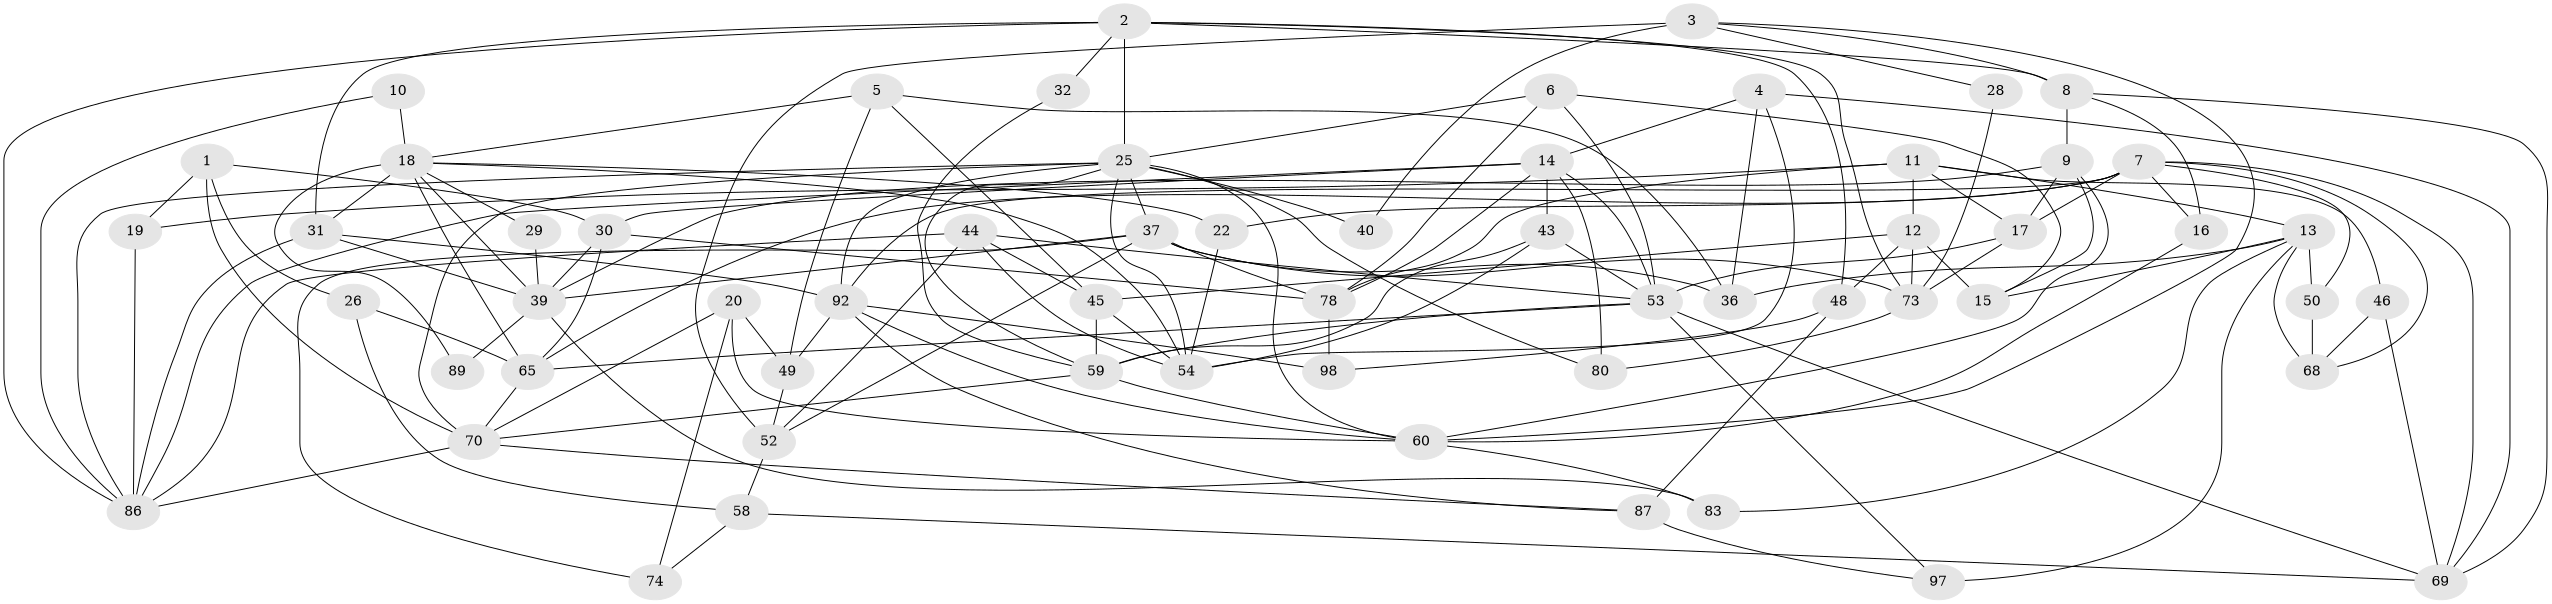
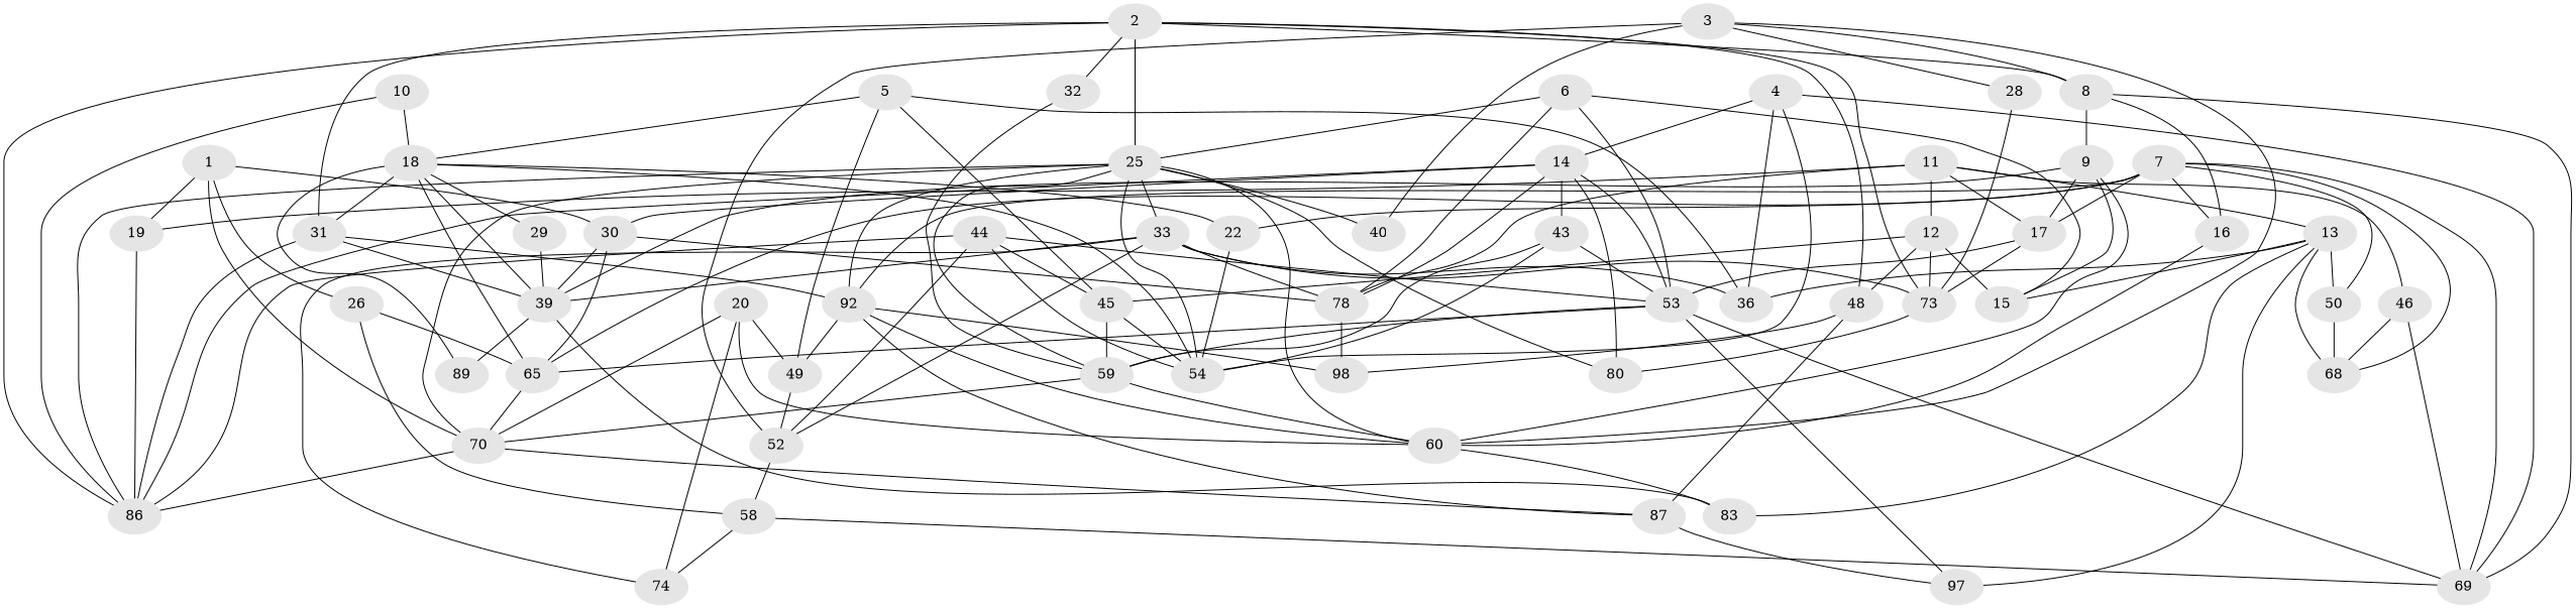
  graph {
    node [color=gray90 style=filled]
    1 [super="+35"]
    19
    26 [super="+66"]
    30 [super="+34"]
    70 [super="+71"]
    86 [super="+91"]
    65 [super="+77"]
    58
    78 [super="+88"]
    39 [super="+75"]
    87 [super="+100"]
    2 [super="+64"]
    8 [super="+23"]
    25 [super="+63"]
    31 [super="+61"]
    32
    48 [super="+72"]
    73 [super="+85"]
    69 [super="+96"]
    16 [super="+38"]
    9 [super="+62"]
    40
    60 [super="+81"]
    54 [super="+67"]
    n25 [label=92 super="+57"]
    80 [super="+82"]
-   33 [label=37]
+   33
    59 [super="+93"]
    98
    3 [super="+51"]
    28
    52 [super="+84"]
    83
    4 [super="+56"]
    14 [super="+47"]
    36 [super="+99"]
    53 [super="+90"]
    43 [super="+76"]
    18 [super="+92"]
    22
    29
    89
    5
    45 [super="+55"]
    49
    15 [super="+37"]
    6
    97
    7 [super="+41"]
    17
    50
    68 [super="+94"]
    10
    11 [super="+24"]
    12 [super="+27"]
    13 [super="+21"]
    46 [super="+79"]
    20
    74
    44 [super="+95"]
    1 -- 19
    1 -- 26 [weight=2]
    1 -- 30
    1 -- 70 [weight=2]
    19 -- 86
    26 -- 65
    26 -- 58
    30 -- 65
    30 -- 78
    30 -- 39
    70 -- 86
    70 -- 87
    65 -- 70
    58 -- 69
    58 -- 74
    78 -- 98
    39 -- 83
    39 -- 89
    87 -- 97 [weight=2]
    2 -- 86
    2 -- 8
    2 -- 25
    2 -- 31
    2 -- 32
    2 -- 48
    2 -- 73
    8 -- 69
    8 -- 16
    8 -- 9
    25 -- 70
    25 -- 86
    25 -- 40
    25 -- 60
    25 -- 54
    25 -- n25
    25 -- 80
    25 -- 33
    25 -- 59
    31 -- 86
    31 -- 39
    31 -- n25
    32 -- 59
    48 -- 87
    48 -- 98
    73 -- 80
    16 -- 60
    9 -- 39
    9 -- 60
    9 -- 15
    9 -- 17
    60 -- 83
    n25 -- 87
    n25 -- 60
    n25 -- 98
    n25 -- 49
    33 -- 78
    33 -- 39
    33 -- 73
    33 -- 52
    33 -- 36
    33 -- 74
    59 -- 70
    59 -- 60
    3 -- 8
    3 -- 40
    3 -- 60
    3 -- 28
    3 -- 52 [weight=2]
    28 -- 73
    52 -- 58
    4 -- 69
    4 -- 54
    4 -- 14
    4 -- 36
    14 -- 30
    14 -- 86
    14 -- 78
    14 -- 80
    14 -- 53
    14 -- 43
    53 -- 65
    53 -- 69
    53 -- 59
    53 -- 97 [weight=2]
    43 -- 54
    43 -- 59
    43 -- 53
    18 -- 65
    18 -- 39
    18 -- 31
    18 -- 54
    18 -- 22
    18 -- 29
    18 -- 89
    22 -- 54
    29 -- 39
    5 -- 36
    5 -- 18
    5 -- 45
    5 -- 49
    45 -- 54
    45 -- 59
    49 -- 52
    6 -- 78
    6 -- 25
    6 -- 53
    6 -- 15
    7 -- 65
    7 -- 69 [weight=2]
    7 -- 16
    7 -- n25
    7 -- 22 [weight=2]
    7 -- 17
    7 -- 50
    7 -- 68
    17 -- 73
    17 -- 53
    50 -- 68 [weight=2]
    10 -- 86
    10 -- 18
    11 -- 19
    11 -- 78
    11 -- 17 [weight=2]
    11 -- 12
    11 -- 13
    11 -- 46
    12 -- 48
    12 -- 73
    12 -- 45
    12 -- 15
    13 -- 83
    13 -- 36
    13 -- 15
    13 -- 97
    13 -- 50
    13 -- 68
    46 -- 69 [weight=2]
    46 -- 68
    20 -- 70
    20 -- 60
    20 -- 49
    20 -- 74
    44 -- 86
    44 -- 54
    44 -- 52
    44 -- 53
    44 -- 45
  }
